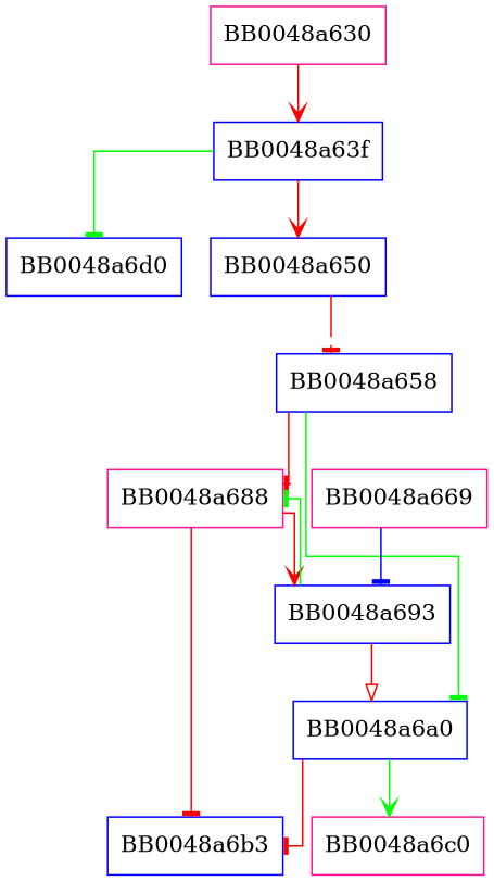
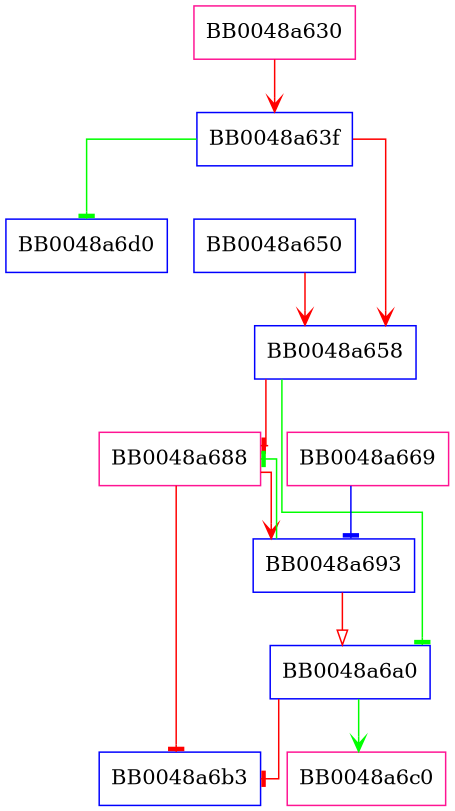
  digraph {
    splines=ortho
    node [color=blue shape=box]
    edge [arrowhead=tee color=red]
    BB0048a630 [color=deeppink]
    BB0048a63f
    BB0048a6d0
    BB0048a650
    BB0048a658
    BB0048a6a0
    BB0048a688 [color=deeppink]
    BB0048a6b3
    BB0048a6c0 [color=deeppink]
    BB0048a669 [color=deeppink]
    BB0048a693
    BB0048a630 -> BB0048a63f [arrowhead=vee]
    BB0048a63f -> BB0048a6d0 [color=green]
-   BB0048a63f -> BB0048a650 [arrowhead=vee]
-   BB0048a650 -> BB0048a658
+   BB0048a63f -> BB0048a658 [arrowhead=vee]
+   BB0048a650 -> BB0048a658 [arrowhead=vee]
    BB0048a658 -> BB0048a6a0 [color=green]
    BB0048a658 -> BB0048a688
    BB0048a6a0 -> BB0048a6b3
    BB0048a6a0 -> BB0048a6c0 [arrowhead=vee color=green]
    BB0048a688 -> BB0048a6b3
    BB0048a688 -> BB0048a693 [arrowhead=vee]
    BB0048a669 -> BB0048a693 [color=blue]
    BB0048a693 -> BB0048a6a0 [arrowhead=onormal]
    BB0048a693 -> BB0048a688 [color=green]
  }
